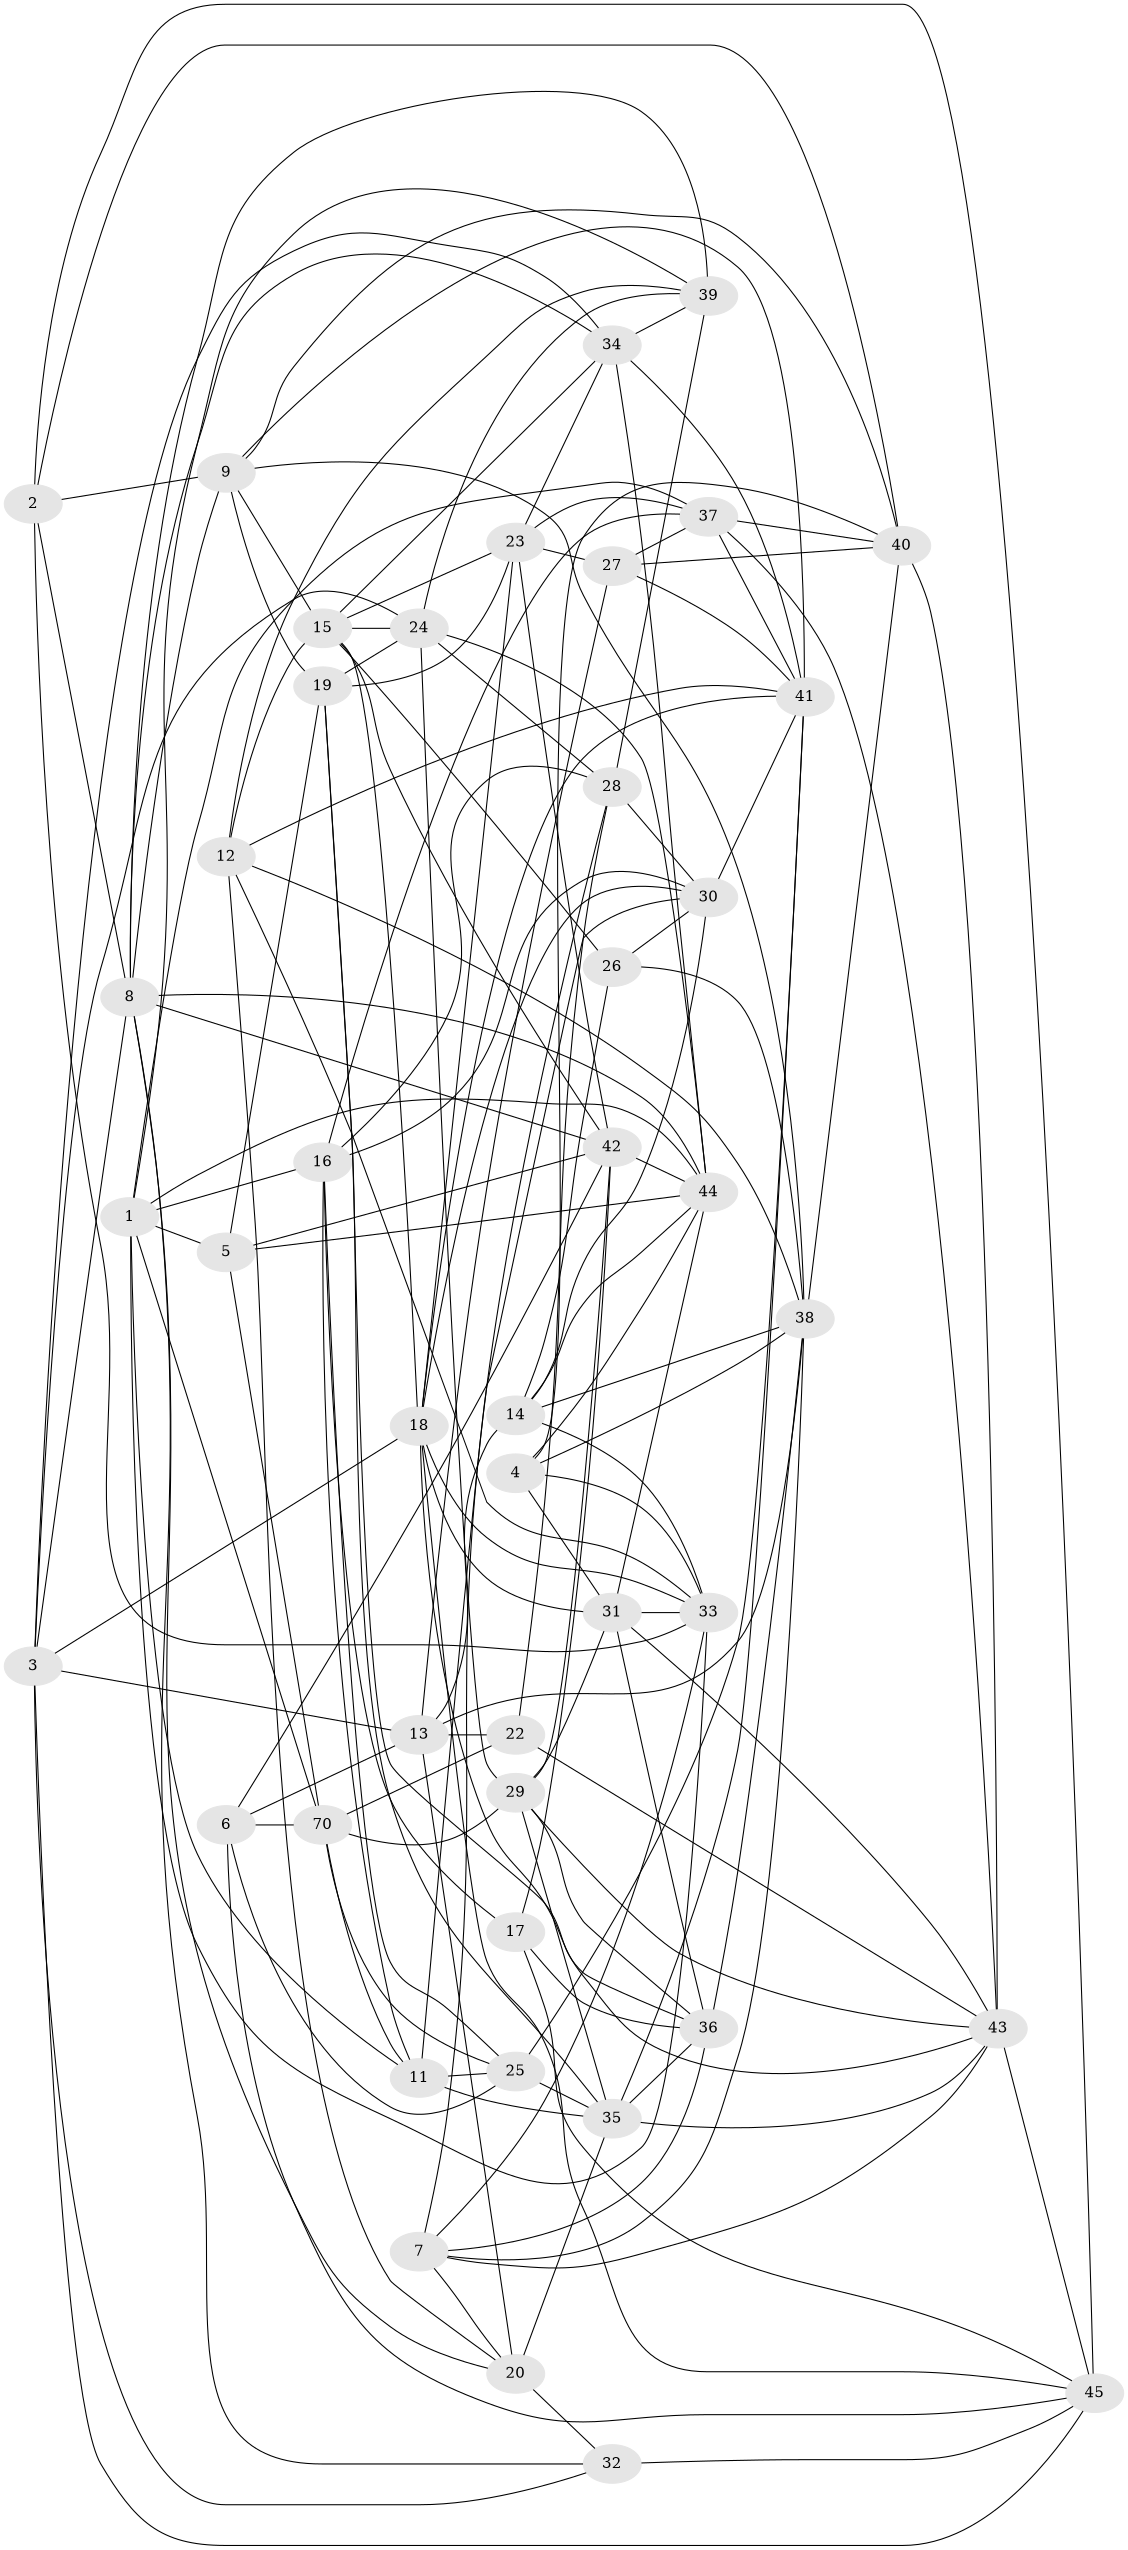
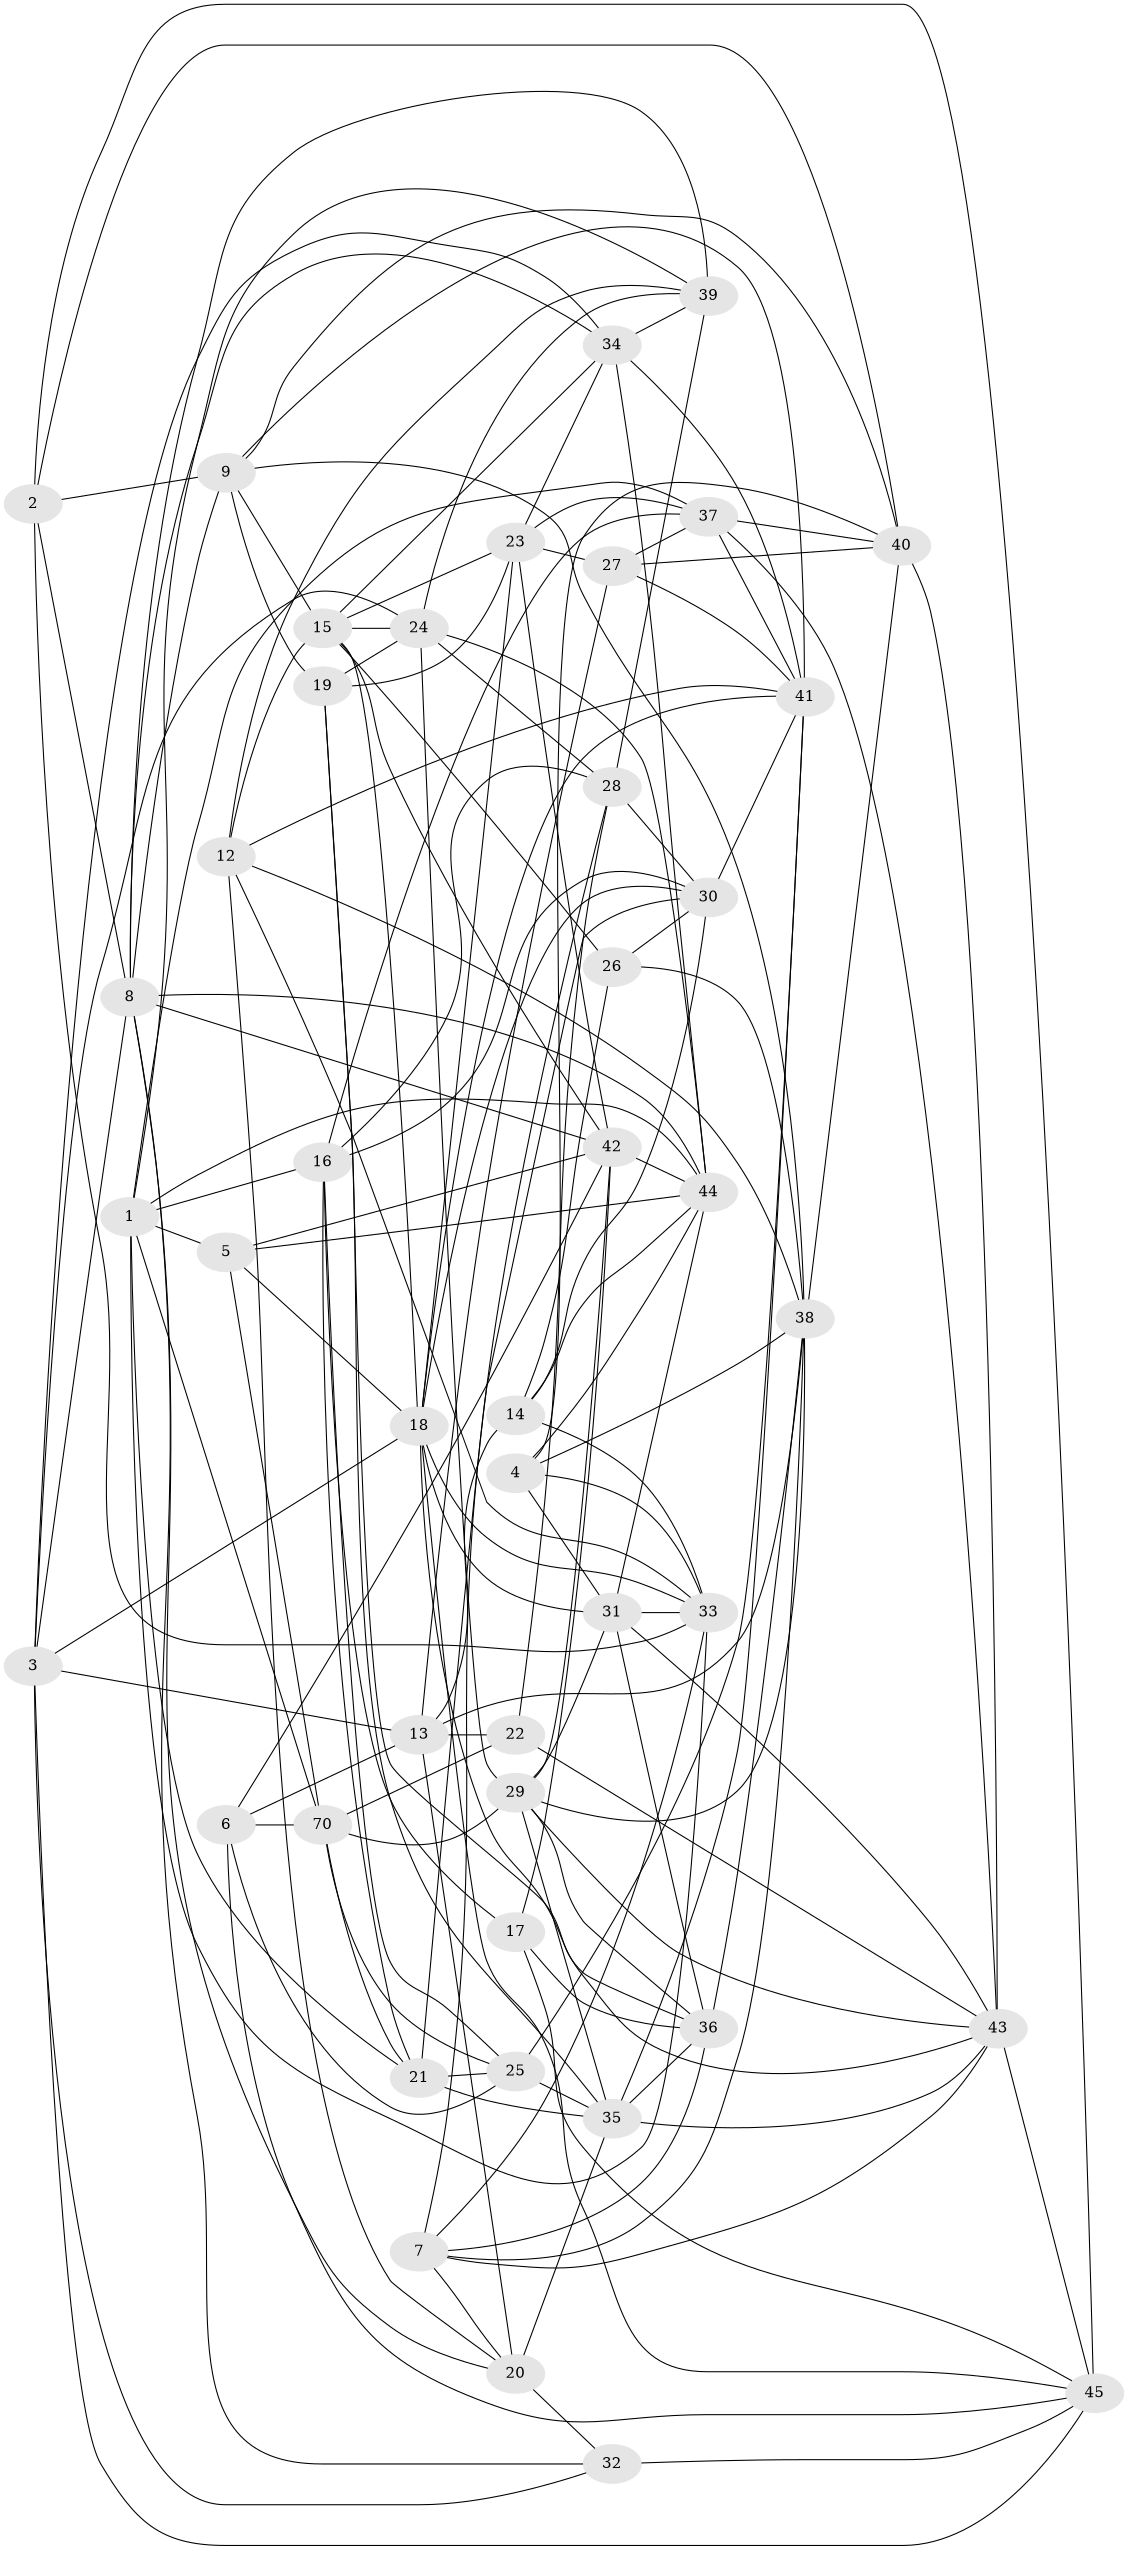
  graph {
    rankdir=LR
    node [color=gray90 style=filled]
    edge [weight=1.0]
    1
    5
    n3 [label=70]
    16
-   21 [label=11]
+   21
    33
    37
    39
    44
    18
    42
    25
    22
    29
    28
    30
    17
    35
    40
    43
    41
    2
    8
    9
    45
    32
    34
    20
    38
    15
    19
    3
    13
    24
    27
    14
    31
    23
    4
    36
    6
    7
    26
    12
    1 -- 5
    1 -- n3
    1 -- 16
    1 -- 21
    1 -- 33
    1 -- 37
    1 -- 39
    1 -- 44
    5 -- n3
    5 -- 44 [weight=2.0]
-   5 -- 19
+   5 -- 18
    5 -- 42
    n3 -- 21
    n3 -- 25
    n3 -- 22 [weight=3.0]
    n3 -- 29
    16 -- 21
    16 -- 37 [weight=2.0]
    16 -- 25
    16 -- 28
    16 -- 30
    16 -- 17
    21 -- 25 [weight=2.0]
    21 -- 30
    21 -- 35 [weight=2.0]
    37 -- 40
    37 -- 43
    37 -- 41
    18 -- 33
    18 -- 30
    18 -- 43
    18 -- 41
    18 -- 45
    18 -- 31
    18 -- 23
    42 -- 44
    25 -- 35
    25 -- 41 [weight=2.0]
    22 -- 28
    22 -- 43
    29 -- 42
    29 -- 35
    29 -- 43
-   14 -- 38
+   29 -- 38
    29 -- 31 [weight=2.0]
    29 -- 36
    28 -- 39 [weight=3.0]
    28 -- 30
    30 -- 41
    17 -- 42
    17 -- 45
    17 -- 36
    35 -- 43
    35 -- 41
    35 -- 36 [weight=2.0]
    40 -- 43
    43 -- 45 [weight=2.0]
    2 -- 33 [weight=2.0]
    2 -- 40
    2 -- 8
    2 -- 9
    2 -- 45
    8 -- 39
    8 -- 44
    8 -- 42
    8 -- 9
    8 -- 32 [weight=2.0]
    8 -- 34
    8 -- 20
    9 -- 40
    9 -- 41
    9 -- 38
    9 -- 15
    9 -- 19 [weight=2.0]
    32 -- 45 [weight=3.0]
    34 -- 39
    34 -- 44
    34 -- 41
    20 -- 35
    20 -- 32
    38 -- 40
    15 -- 18
    15 -- 42
    15 -- 34
    15 -- 24
    15 -- 23 [weight=2.0]
    15 -- 26 [weight=2.0]
    19 -- 35
    19 -- 24
    19 -- 23
    19 -- 36
    3 -- 18
    3 -- 8
    3 -- 45
    3 -- 32 [weight=2.0]
    3 -- 34
    3 -- 13
    3 -- 24
    13 -- 22
    13 -- 20 [weight=2.0]
    13 -- 38
    13 -- 27
    13 -- 14
    24 -- 39 [weight=2.0]
    24 -- 44
    24 -- 29
    24 -- 28
    27 -- 37
    27 -- 40 [weight=2.0]
    27 -- 41
    14 -- 33
    14 -- 44
    14 -- 30 [weight=2.0]
    14 -- 26
    31 -- 33 [weight=2.0]
    31 -- 44
    31 -- 43
    31 -- 36
    23 -- 37
    23 -- 42
    23 -- 34
    23 -- 27
    4 -- 33
    4 -- 44
    4 -- 40
    4 -- 38
    4 -- 31 [weight=2.0]
    36 -- 38
    6 -- n3 [weight=2.0]
    6 -- 42
    6 -- 25
    6 -- 45
    6 -- 13
    7 -- 33
    7 -- 28
    7 -- 43
    7 -- 20
    7 -- 38
    7 -- 36
    26 -- 30
    26 -- 38 [weight=2.0]
    12 -- 33
    12 -- 39 [weight=2.0]
    12 -- 41
    12 -- 20 [weight=2.0]
    12 -- 38
    12 -- 15
  }
